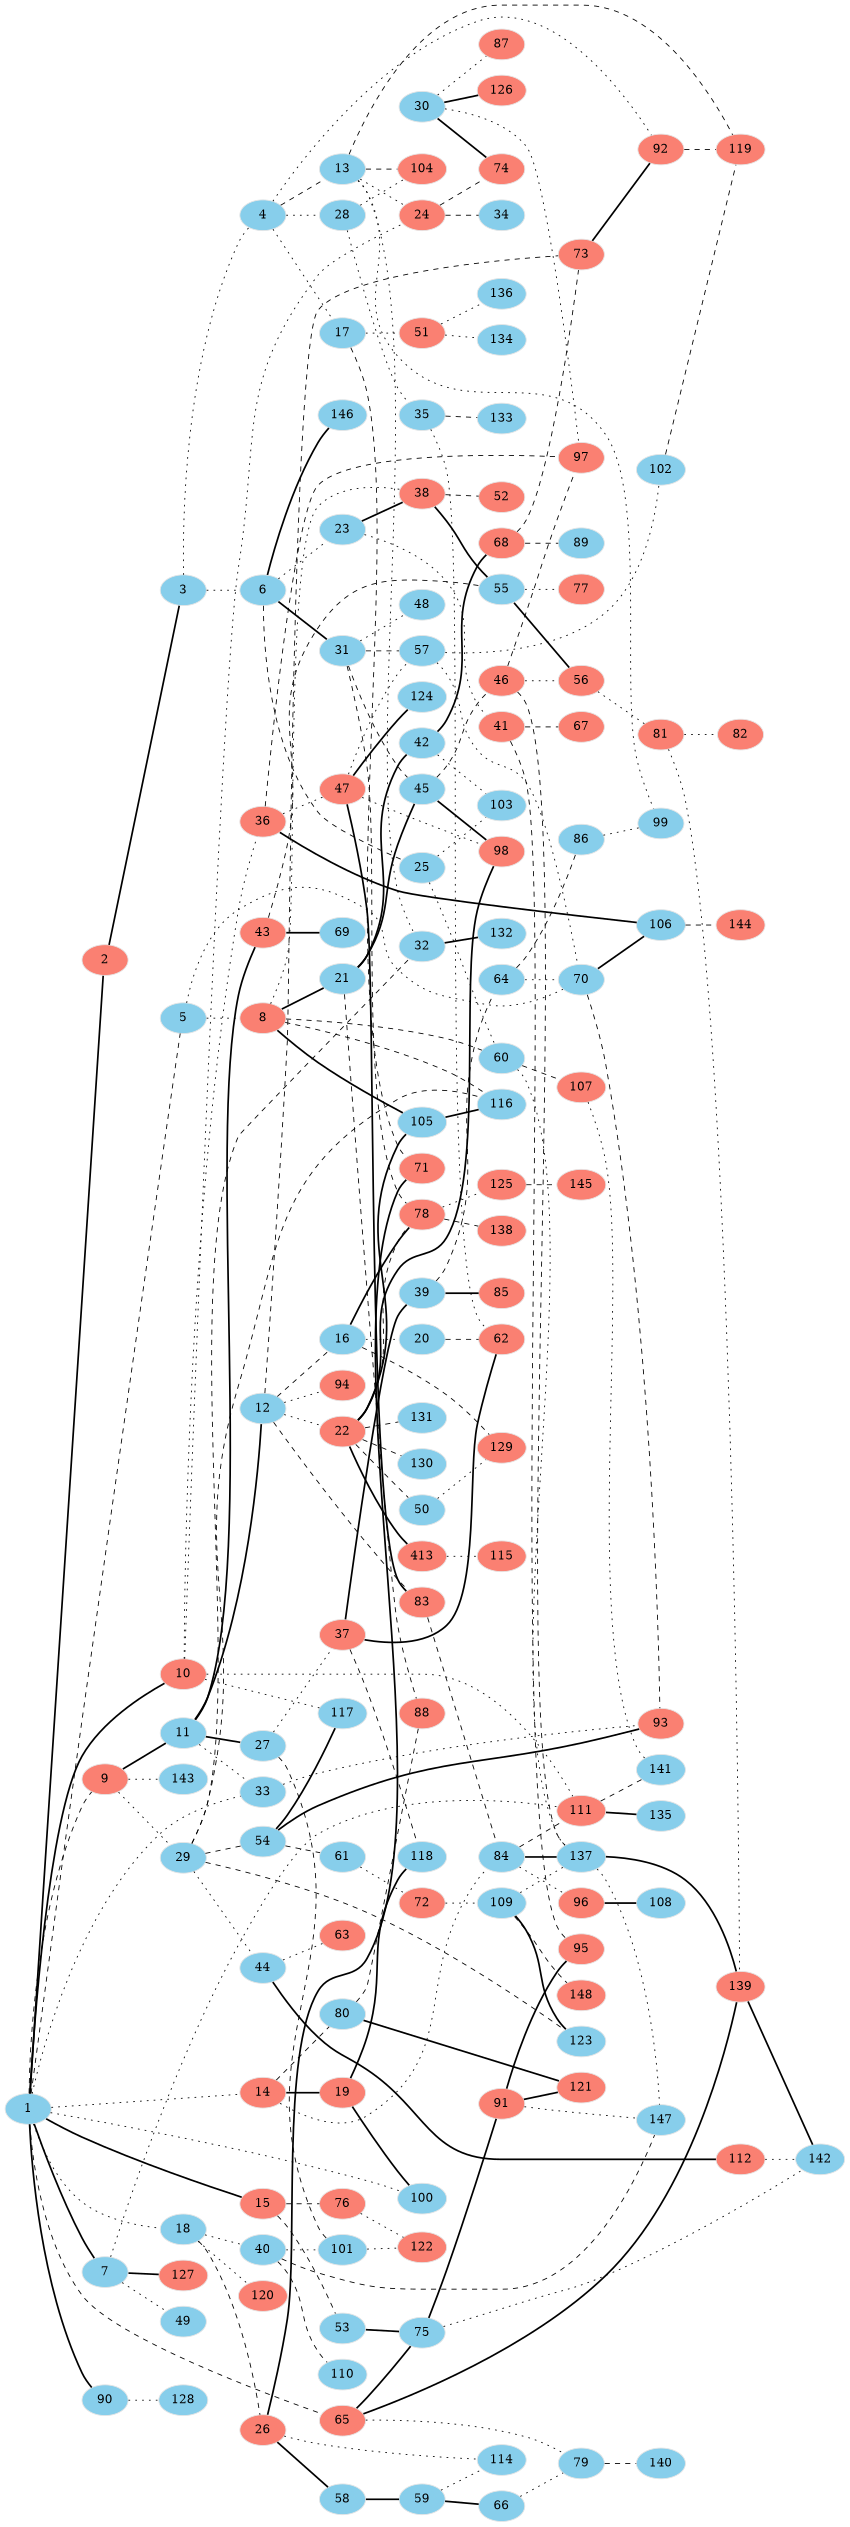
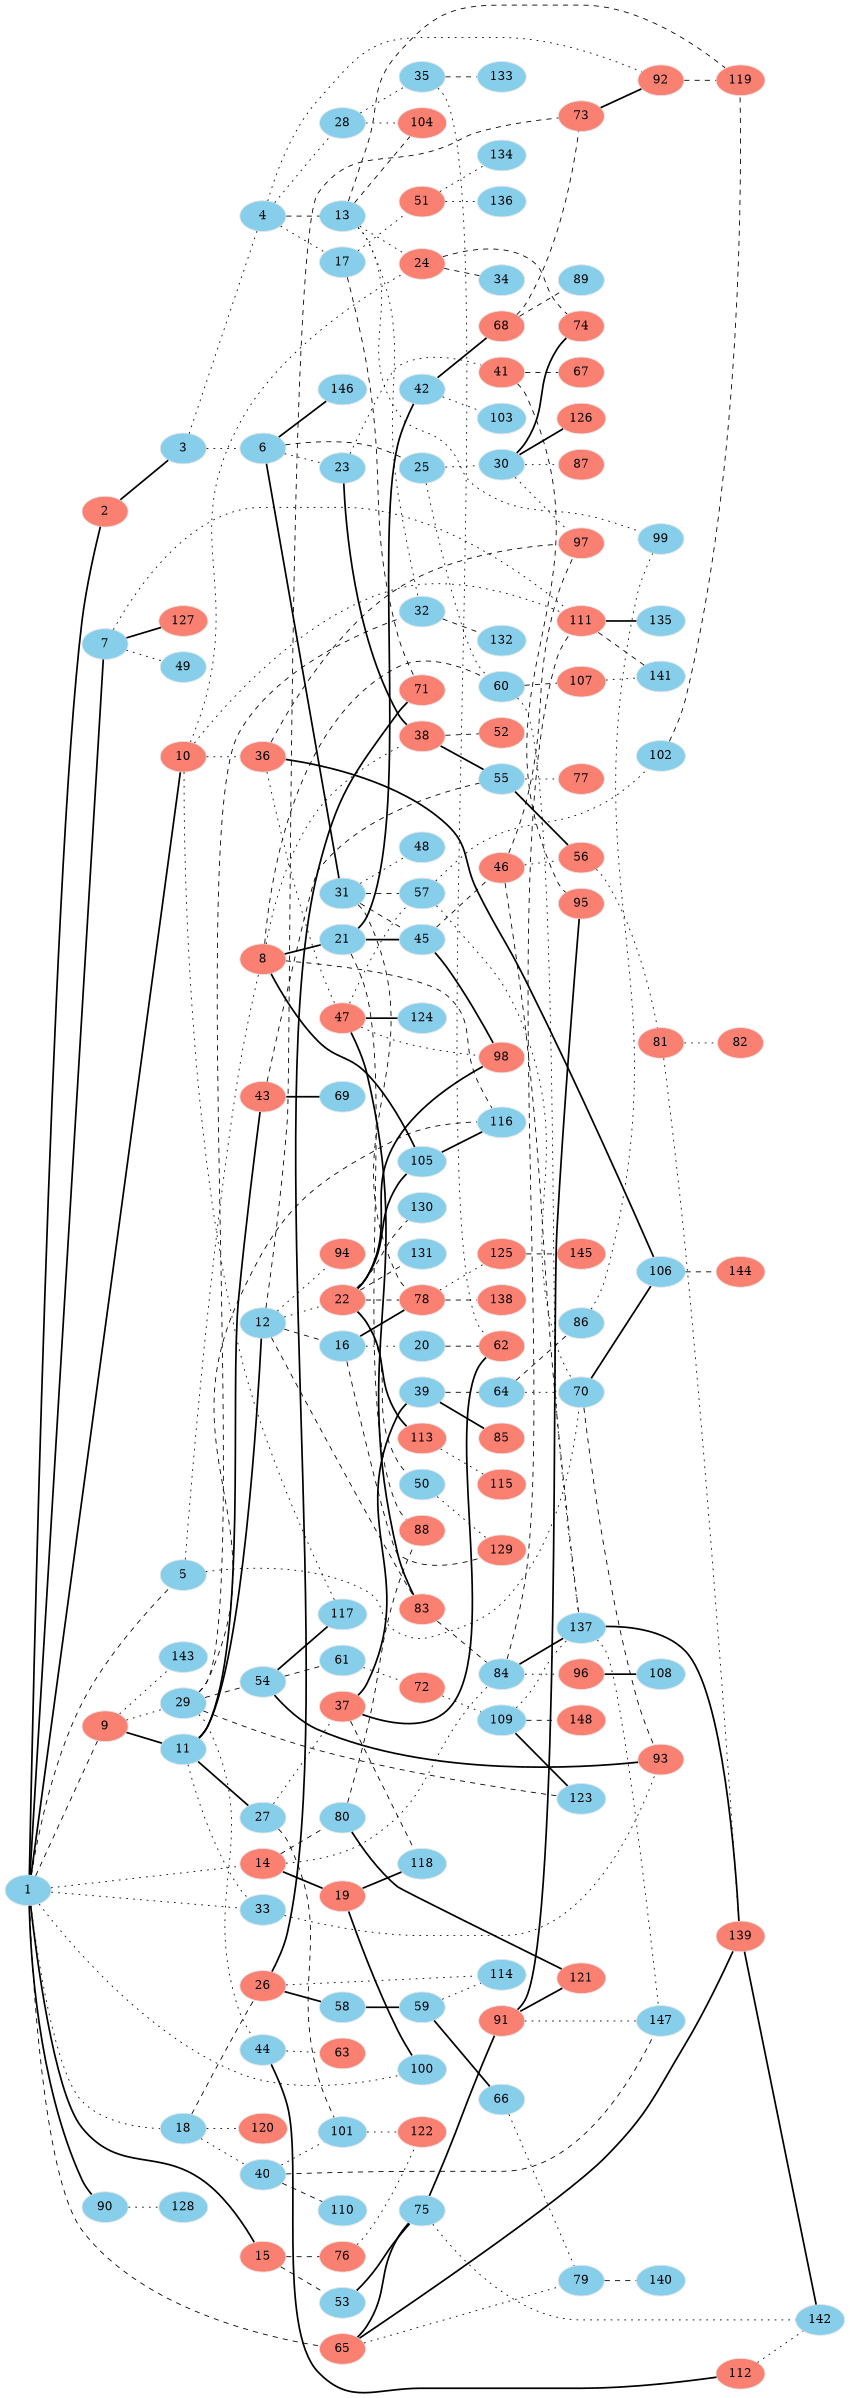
  graph {
    rankdir=LR
    node [color=gray90 fillcolor=skyblue style=filled]
    edge [style=dotted]
    2 [fillcolor=salmon]
    1
    5
    7
    9 [fillcolor=salmon]
    10 [fillcolor=salmon]
    14 [fillcolor=salmon]
    15 [fillcolor=salmon]
    18
    33
    65 [fillcolor=salmon]
    90
    100
    3
    8 [fillcolor=salmon]
    70
    49
    111 [fillcolor=salmon]
    127 [fillcolor=salmon]
    11
    29
    143
    24 [fillcolor=salmon]
    36 [fillcolor=salmon]
    117
    19 [fillcolor=salmon]
    80
    84
    53
    76 [fillcolor=salmon]
    26 [fillcolor=salmon]
    40
    120 [fillcolor=salmon]
    93 [fillcolor=salmon]
    75
    79
    139 [fillcolor=salmon]
    128
    4
    6
    13
    17
    28
    92 [fillcolor=salmon]
    23
    25
    31
    146
    32
    99
    104 [fillcolor=salmon]
    119 [fillcolor=salmon]
    51 [fillcolor=salmon]
    71 [fillcolor=salmon]
    35
    21
    38 [fillcolor=salmon]
    60
    105
    116
    106
    41 [fillcolor=salmon]
    30
    78 [fillcolor=salmon]
    45
    48
    57
    141
    135
    42
    88 [fillcolor=salmon]
    52 [fillcolor=salmon]
    55
    137
    107 [fillcolor=salmon]
    12
    27
    43 [fillcolor=salmon]
    44
    54
    123
    34
    74 [fillcolor=salmon]
    97 [fillcolor=salmon]
    47 [fillcolor=salmon]
    16
    22 [fillcolor=salmon]
    73 [fillcolor=salmon]
    83 [fillcolor=salmon]
    94 [fillcolor=salmon]
    37 [fillcolor=salmon]
    101
    69
    20
    129 [fillcolor=salmon]
    50
    98 [fillcolor=salmon]
-   113 [fillcolor=salmon label=413]
+   113 [fillcolor=salmon]
    130
    131
    132
    118
    121 [fillcolor=salmon]
    96 [fillcolor=salmon]
    122 [fillcolor=salmon]
    62 [fillcolor=salmon]
    125 [fillcolor=salmon]
    138 [fillcolor=salmon]
    134
    136
    58
    114
    110
    147
    68 [fillcolor=salmon]
    103
    46 [fillcolor=salmon]
    115 [fillcolor=salmon]
    67 [fillcolor=salmon]
    95 [fillcolor=salmon]
    87 [fillcolor=salmon]
    126 [fillcolor=salmon]
    59
    39
    133
    63 [fillcolor=salmon]
    112 [fillcolor=salmon]
    61
    102
    124
    144 [fillcolor=salmon]
    64
    85 [fillcolor=salmon]
    56 [fillcolor=salmon]
    77 [fillcolor=salmon]
    86
    89
    142
    81 [fillcolor=salmon]
    91 [fillcolor=salmon]
    72 [fillcolor=salmon]
    82 [fillcolor=salmon]
    66
    109
    140
    148 [fillcolor=salmon]
    145 [fillcolor=salmon]
    108
    2 -- 3 [style=bold]
    1 -- 2 [style=bold]
    1 -- 5 [style=dashed]
    1 -- 7 [style=bold]
    1 -- 9 [style=dashed]
    1 -- 10 [style=bold]
    1 -- 14
    1 -- 15 [style=bold]
    1 -- 18
    1 -- 33
    1 -- 65 [style=dashed]
    1 -- 90 [style=bold]
    1 -- 100
    5 -- 8
    5 -- 70
    7 -- 49
    7 -- 111
    7 -- 127 [style=bold]
    9 -- 11 [style=bold]
    9 -- 29
    9 -- 143
    10 -- 111
    10 -- 24
    10 -- 36
    10 -- 117
    14 -- 19 [style=bold]
    14 -- 80 [style=dashed]
    14 -- 84
    15 -- 53 [style=dashed]
    15 -- 76 [style=dashed]
    18 -- 26 [style=dashed]
    18 -- 40
    18 -- 120
    33 -- 93
    65 -- 75 [style=bold]
    65 -- 79
    65 -- 139 [style=bold]
    90 -- 128
    3 -- 4
    3 -- 6
    8 -- 21 [style=bold]
    8 -- 38
    8 -- 60 [style=dashed]
    8 -- 105 [style=bold]
    8 -- 116 [style=dashed]
    70 -- 93 [style=dashed]
    70 -- 106 [style=bold]
    111 -- 141 [style=dashed]
    111 -- 135 [style=bold]
    11 -- 33
    11 -- 12 [style=bold]
    11 -- 27 [style=bold]
    11 -- 43 [style=bold]
    29 -- 32 [style=dashed]
    29 -- 116 [style=dashed]
    29 -- 44
    29 -- 54 [style=dashed]
    29 -- 123 [style=dashed]
    24 -- 34 [style=dashed]
    24 -- 74 [style=dashed]
    36 -- 106 [style=bold]
    36 -- 97 [style=dashed]
    36 -- 47
    19 -- 100 [style=bold]
    19 -- 118 [style=bold]
    80 -- 88 [style=dashed]
    80 -- 121 [style=bold]
    84 -- 111 [style=dashed]
    84 -- 137 [style=bold]
    84 -- 96
    53 -- 75 [style=bold]
    76 -- 122
    26 -- 71 [style=bold]
    26 -- 58 [style=bold]
    26 -- 114
    40 -- 101
    40 -- 110 [style=dashed]
    40 -- 147 [style=dashed]
    75 -- 142
    75 -- 91 [style=bold]
    79 -- 140 [style=dashed]
    139 -- 142 [style=bold]
    4 -- 13 [style=dashed]
    4 -- 17
    4 -- 28
    4 -- 92
    6 -- 23
    6 -- 25 [style=dashed]
    6 -- 31 [style=bold]
    6 -- 146 [style=bold]
    13 -- 24
    13 -- 32
    13 -- 99
    13 -- 104 [style=dashed]
    13 -- 119 [style=dashed]
    17 -- 51
    17 -- 71 [style=dashed]
    28 -- 104
    28 -- 35
    92 -- 119 [style=dashed]
    23 -- 38 [style=bold]
    23 -- 41
    25 -- 60
-   25 -- 103
+   25 -- 30
    31 -- 78 [style=dashed]
    31 -- 45 [style=dashed]
    31 -- 48
    31 -- 57 [style=dashed]
-   32 -- 132 [style=bold]
+   32 -- 132 [style=dashed]
    51 -- 134
    51 -- 136
    35 -- 62
    35 -- 133 [style=dashed]
    21 -- 45 [style=bold]
    21 -- 42 [style=bold]
    21 -- 88 [style=dashed]
    38 -- 52 [style=dashed]
    38 -- 55 [style=bold]
    60 -- 137
    60 -- 107 [style=dashed]
    105 -- 116 [style=bold]
    106 -- 144 [style=dashed]
    41 -- 67 [style=dashed]
    41 -- 95 [style=dashed]
    30 -- 74 [style=bold]
    30 -- 97
    30 -- 87
    30 -- 126 [style=bold]
    78 -- 125
    78 -- 138 [style=dashed]
    45 -- 98 [style=bold]
    45 -- 46 [style=dashed]
    57 -- 70
    57 -- 102
    42 -- 68 [style=bold]
    42 -- 103
    55 -- 56 [style=bold]
    55 -- 77
    137 -- 139 [style=bold]
    137 -- 147
    107 -- 141
    12 -- 16 [style=dashed]
    12 -- 22
    12 -- 73 [style=dashed]
    12 -- 83 [style=dashed]
    12 -- 94
    27 -- 37
    27 -- 101 [style=dashed]
    43 -- 55 [style=dashed]
    43 -- 69 [style=bold]
    44 -- 63
    44 -- 112 [style=bold]
    54 -- 117 [style=bold]
    54 -- 93 [style=bold]
    54 -- 61 [style=dashed]
    47 -- 57
    47 -- 83 [style=bold]
    47 -- 98
    47 -- 124 [style=bold]
    16 -- 78 [style=bold]
    16 -- 20
    16 -- 129 [style=dashed]
    22 -- 105 [style=bold]
    22 -- 78 [style=dashed]
    22 -- 50 [style=dashed]
    22 -- 98 [style=bold]
    22 -- 113 [style=bold]
    22 -- 130 [style=dashed]
    22 -- 131 [style=dashed]
    73 -- 92 [style=bold]
    83 -- 84 [style=dashed]
    37 -- 118 [style=dashed]
    37 -- 62 [style=bold]
    37 -- 39 [style=bold]
    101 -- 122
    20 -- 62 [style=dashed]
    50 -- 129
    113 -- 115
    96 -- 108 [style=bold]
    125 -- 145 [style=dashed]
    58 -- 59 [style=bold]
    68 -- 73 [style=dashed]
    68 -- 89 [style=dashed]
    46 -- 137 [style=dashed]
    46 -- 97 [style=dashed]
    46 -- 56
    59 -- 114
    59 -- 66 [style=bold]
    39 -- 64 [style=dashed]
    39 -- 85 [style=bold]
    112 -- 142
    61 -- 72
    102 -- 119 [style=dashed]
    64 -- 70
    64 -- 86 [style=dashed]
    56 -- 81
    86 -- 99
    81 -- 139
    81 -- 82
    91 -- 121 [style=bold]
    91 -- 147
    91 -- 95 [style=bold]
    72 -- 109
    66 -- 79
    109 -- 137
    109 -- 123 [style=bold]
    109 -- 148 [style=dashed]
  }
